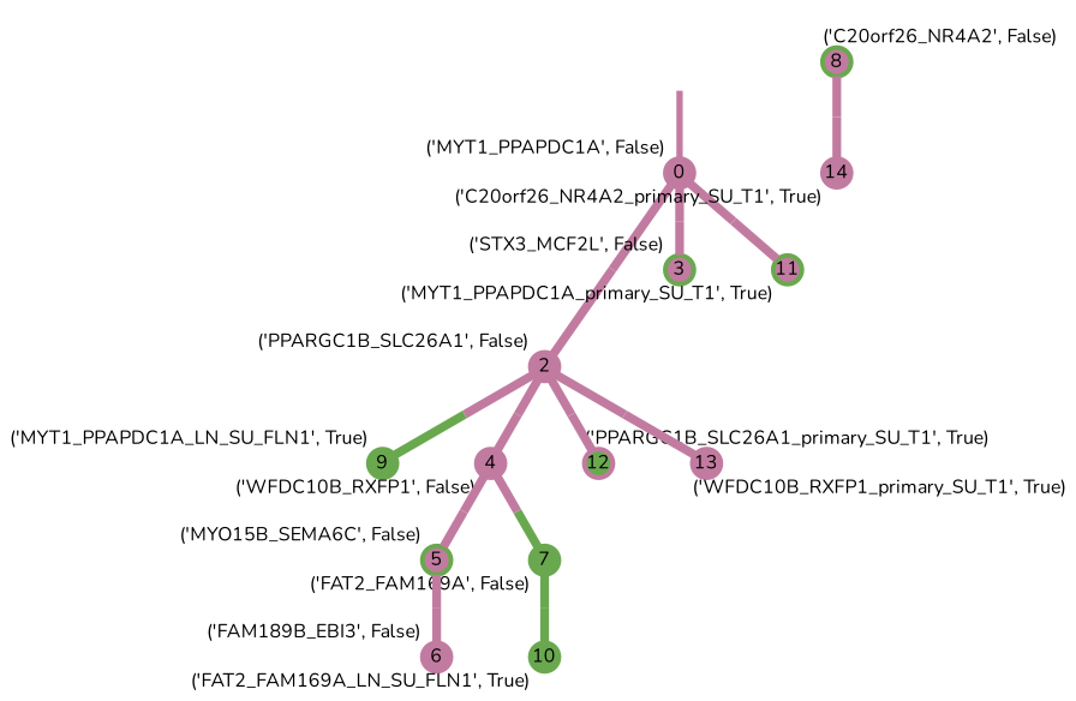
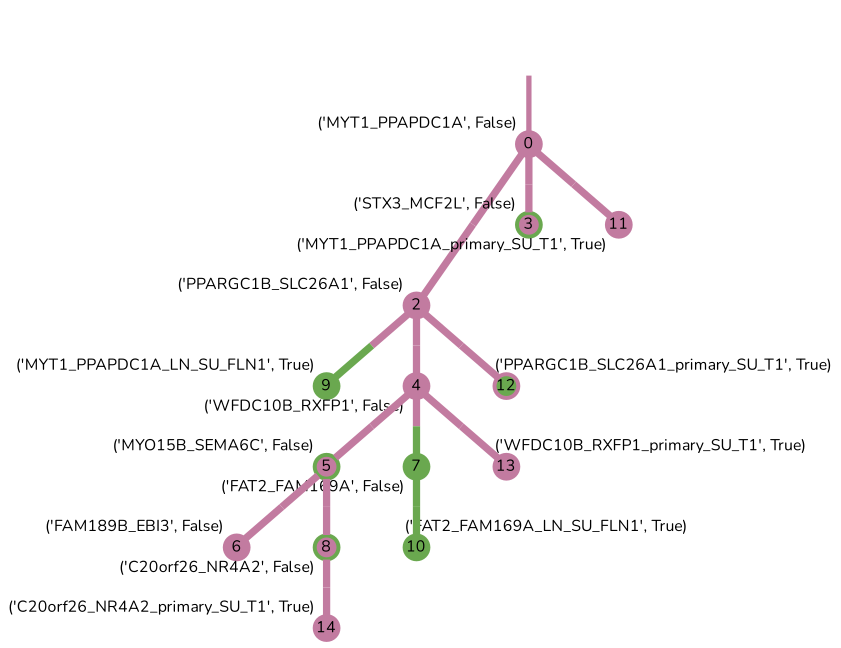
  strict digraph {
    fontname=Nunito
    forcelabels=true
    nodesep=0.7
    rankdir=TB
    ranksep=0.6
    splines=false
    node [color="#c27ba0ff" fillcolor="#c27ba0ff" fixedsize=true fontname=Nunito fontsize="12pt" penwidth=3 shape=circle style=filled xlabel="('MYT1_PPAPDC1A', False)"]
    edge [arrowsize=0 color="#c27ba0ff;0.5:#c27ba0ff" fontname=Nunito minlen=1.185185194015503 penwidth=5.5 style=solid]
    0 [height=0.25]
    2 [height=0.25 xlabel="('PPARGC1B_SLC26A1', False)"]
    3 [color="#6aa84fff" height=0.25 xlabel="('STX3_MCF2L', False)"]
-   11 [color="#6aa84fff" height=0.25 xlabel="('MYT1_PPAPDC1A_primary_SU_T1', True)"]
+   11 [height=0.25 xlabel="('MYT1_PPAPDC1A_primary_SU_T1', True)"]
    9 [color="#6aa84fff" fillcolor="#6aa84fff" height=0.25 xlabel="('MYT1_PPAPDC1A_LN_SU_FLN1', True)"]
    4 [height=0.25 xlabel="('WFDC10B_RXFP1', False)"]
    12 [fillcolor="#6aa84fff" height=0.25 xlabel="('PPARGC1B_SLC26A1_primary_SU_T1', True)"]
    5 [color="#6aa84fff" height=0.25 xlabel="('MYO15B_SEMA6C', False)"]
    7 [color="#6aa84fff" fillcolor="#6aa84fff" height=0.25 xlabel="('FAT2_FAM169A', False)"]
    13 [height=0.25 xlabel="('WFDC10B_RXFP1_primary_SU_T1', True)"]
    6 [height=0.25 xlabel="('FAM189B_EBI3', False)"]
    8 [color="#6aa84fff" height=0.25 xlabel="('C20orf26_NR4A2', False)"]
    10 [color="#6aa84fff" fillcolor="#6aa84fff" height=0.25 xlabel="('FAT2_FAM169A_LN_SU_FLN1', True)"]
    14 [height=0.25 xlabel="('C20orf26_NR4A2_primary_SU_T1', True)"]
    normal [style=invis color="" fillcolor="" fixedsize="" fontsize="" shape=""]
    0 -> 2 [minlen=2.629629611968994]
    0 -> 3 [minlen=1.888888955116272]
    0 -> 11
    2 -> 9 [color="#c27ba0ff;0.5:#6aa84fff"]
    2 -> 4 [minlen=1.6666667461395264]
    2 -> 12
    4 -> 5 [minlen=1.6666667461395264]
    4 -> 7 [color="#c27ba0ff;0.5:#6aa84fff" minlen=1.4444444179534912]
-   2 -> 13
+   4 -> 13
    5 -> 6 [minlen=1.5925925970077515]
+   5 -> 8 [minlen=1.3703703880310059]
    7 -> 10 [color="#6aa84fff;0.5:#6aa84fff"]
    8 -> 14
    normal -> 0 [color="#c27ba0ff" penwidth=4 minlen=""]
  }
